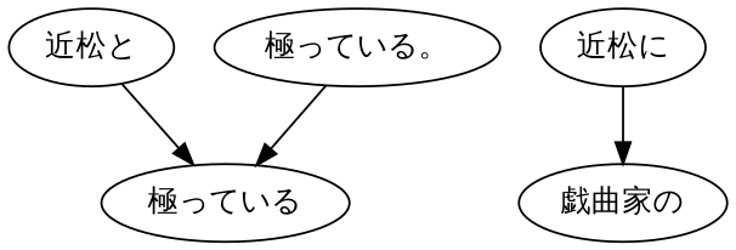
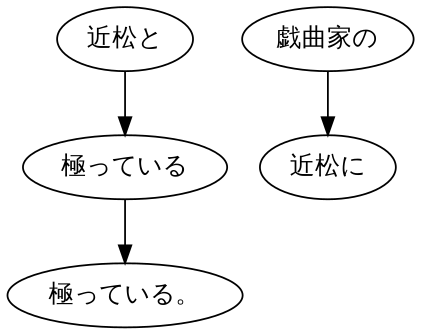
  digraph {
    n1 [label="近松と"]
    n2 [label="極っている"]
    n3 [label="極っている。"]
    n4 [label="戯曲家の"]
    n5 [label="近松に"]
    n1 -> n2
-   n3 -> n2
-   n5 -> n4
+   n2 -> n3
+   n4 -> n5
  }
